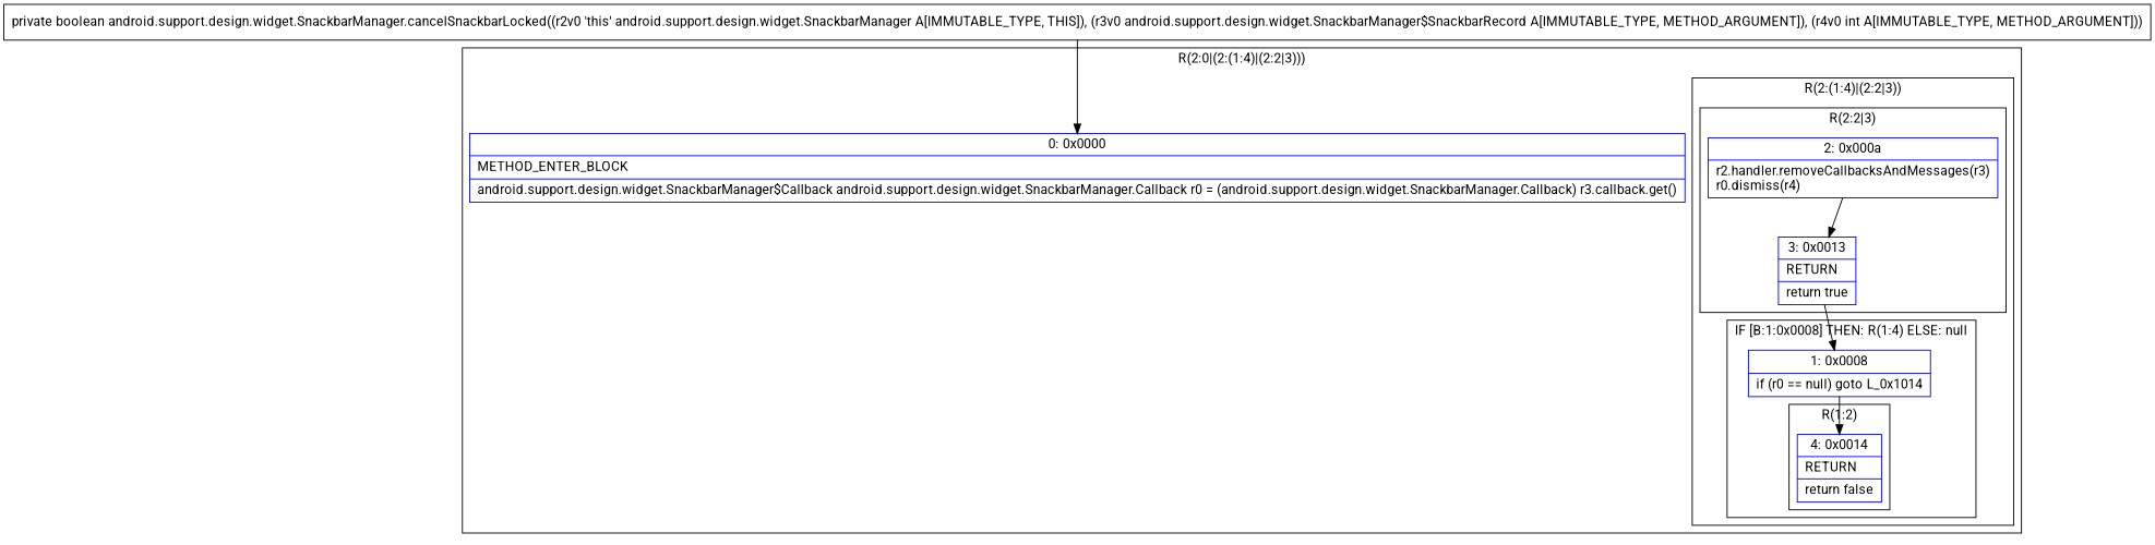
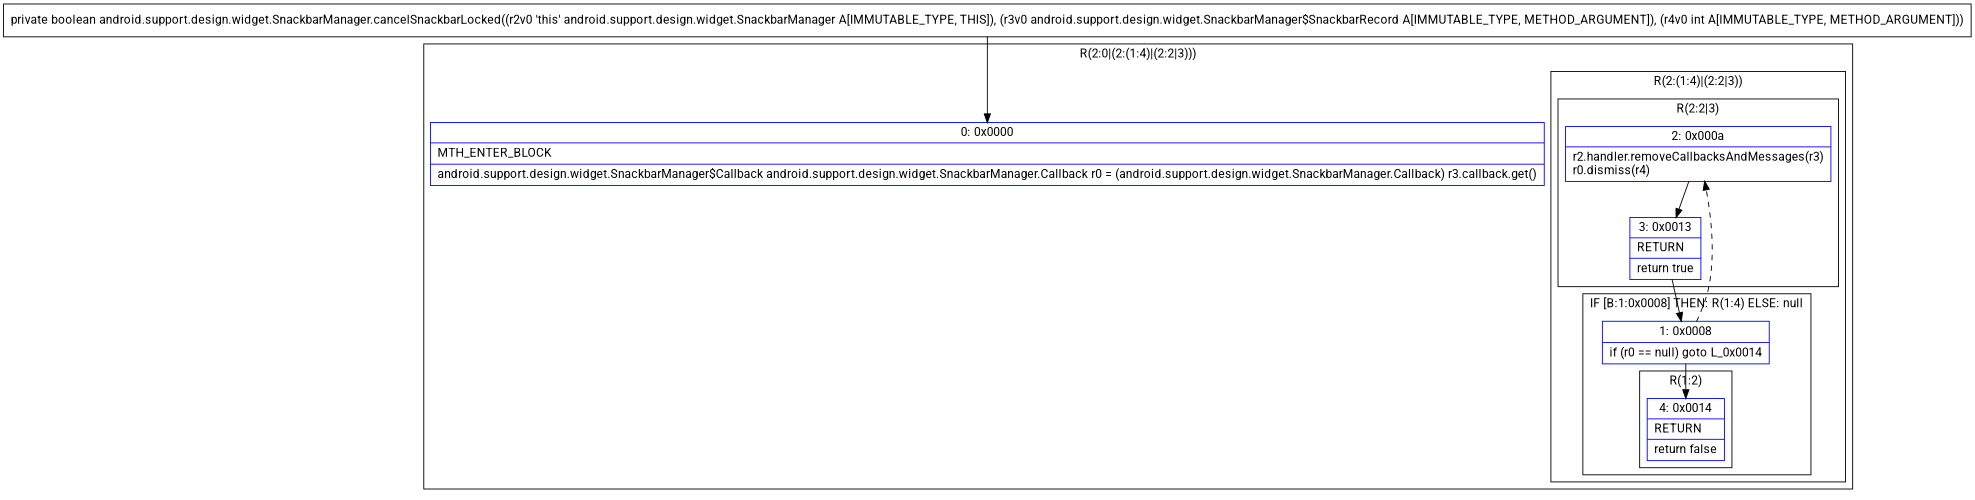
  digraph {
    fontname=Roboto
    node [color=blue fontname=Roboto shape=record]
    edge [fontname=Roboto]
    n1 [label="{4\:\ 0x0014|RETURN\l|return false\l}"]
-   n2 [label="{1\:\ 0x0008|if (r0 == null) goto L_0x1014\l}"]
+   n2 [label="{1\:\ 0x0008|if (r0 == null) goto L_0x0014\l}"]
    n3 [label="{2\:\ 0x000a|r2.handler.removeCallbacksAndMessages(r3)\lr0.dismiss(r4)\l}"]
    n4 [label="{3\:\ 0x0013|RETURN\l|return true\l}"]
-   n5 [label="{0\:\ 0x0000|METHOD_ENTER_BLOCK\l|android.support.design.widget.SnackbarManager$Callback android.support.design.widget.SnackbarManager.Callback r0 = (android.support.design.widget.SnackbarManager.Callback) r3.callback.get()\l}"]
+   n5 [label="{0\:\ 0x0000|MTH_ENTER_BLOCK\l|android.support.design.widget.SnackbarManager$Callback android.support.design.widget.SnackbarManager.Callback r0 = (android.support.design.widget.SnackbarManager.Callback) r3.callback.get()\l}"]
    n6 [label="{private boolean android.support.design.widget.SnackbarManager.cancelSnackbarLocked((r2v0 'this' android.support.design.widget.SnackbarManager A[IMMUTABLE_TYPE, THIS]), (r3v0 android.support.design.widget.SnackbarManager$SnackbarRecord A[IMMUTABLE_TYPE, METHOD_ARGUMENT]), (r4v0 int A[IMMUTABLE_TYPE, METHOD_ARGUMENT])) }" color=""]
    subgraph cluster_1 {
      label="R(2:0|(2:(1:4)|(2:2|3)))"
      n5
      subgraph cluster_2 {
        label="R(2:(1:4)|(2:2|3))"
        subgraph cluster_3 {
          label="IF [B:1:0x0008] THEN: R(1:4) ELSE: null"
          n2
          subgraph cluster_4 {
            label="R(1:2)"
            n1
          }
        }
        subgraph cluster_5 {
          label="R(2:2|3)"
          n3
          n4
        }
      }
    }
    n2 -> n1
+   n2 -> n3 [style=dashed]
    n3 -> n4
    n4 -> n2
    n6 -> n5
  }
